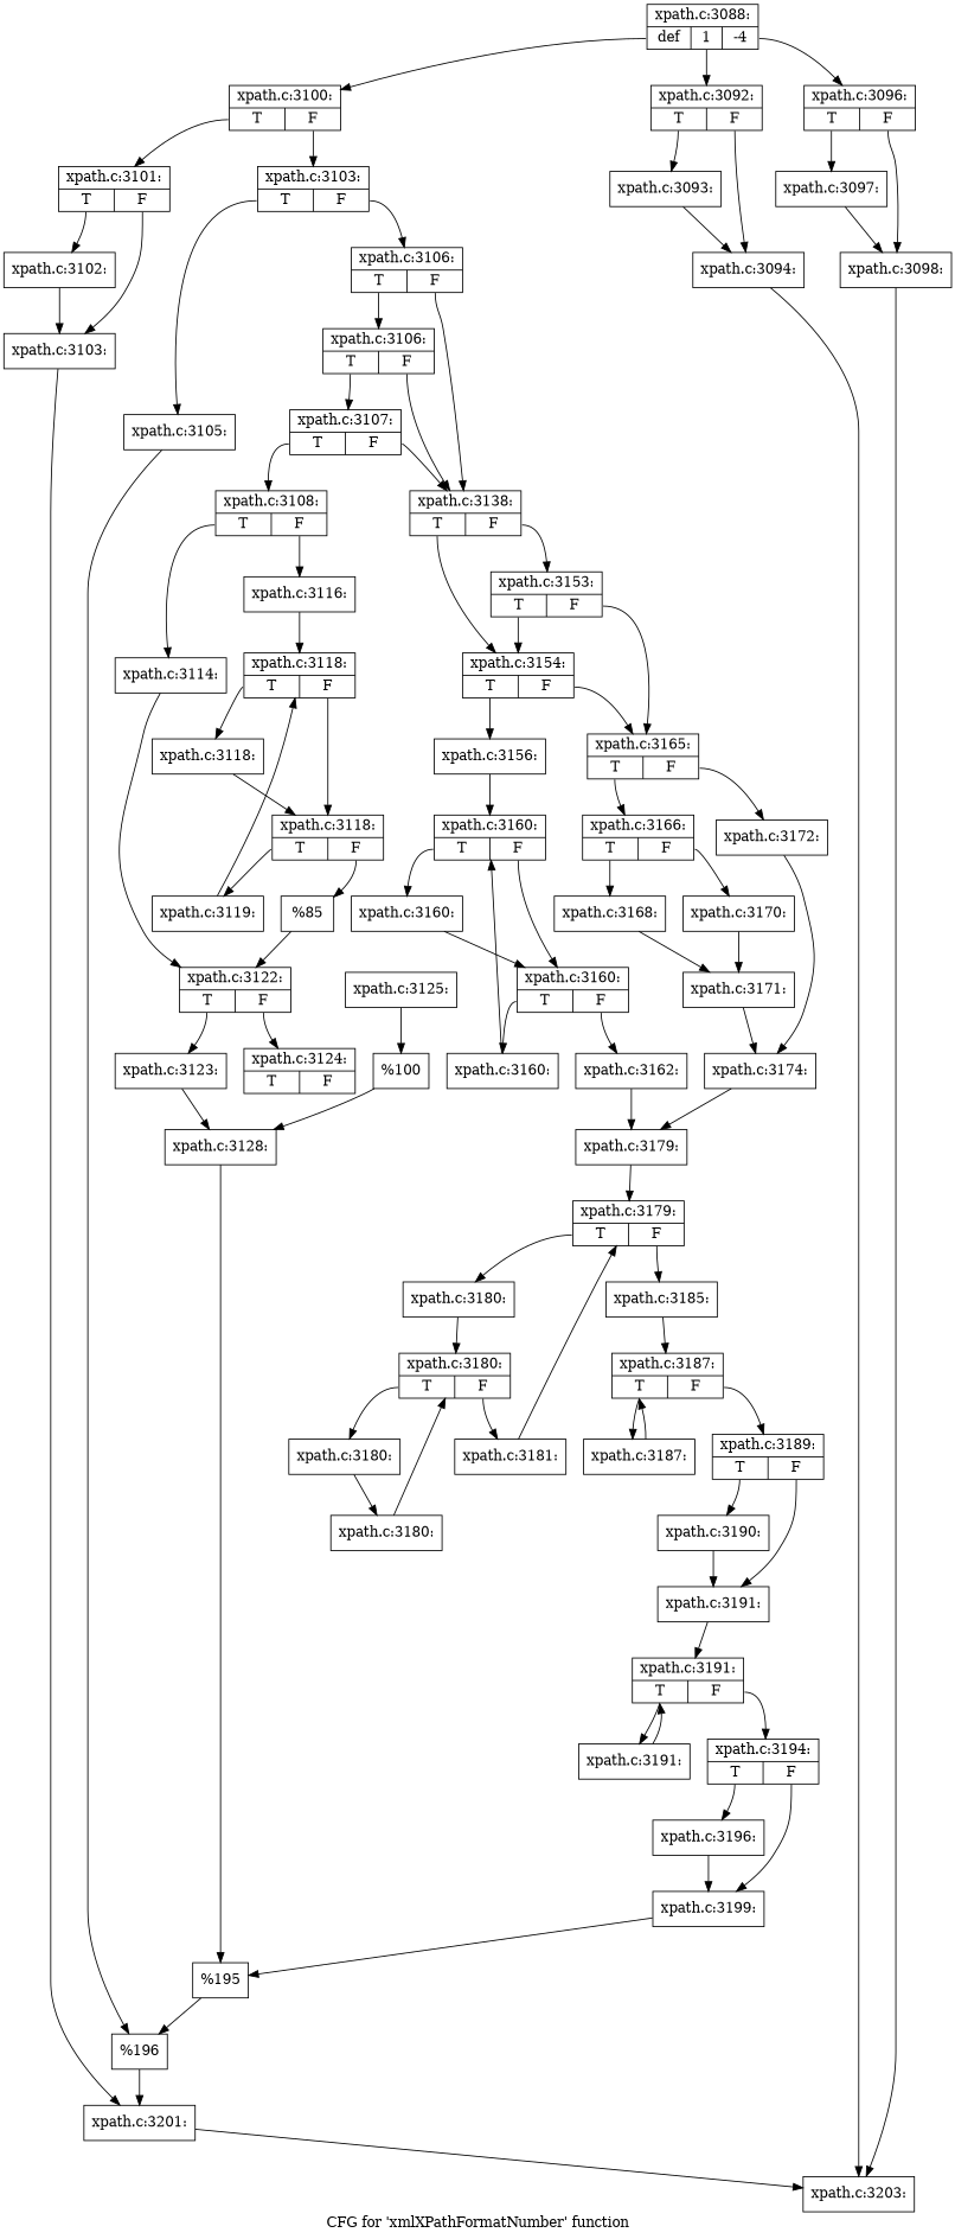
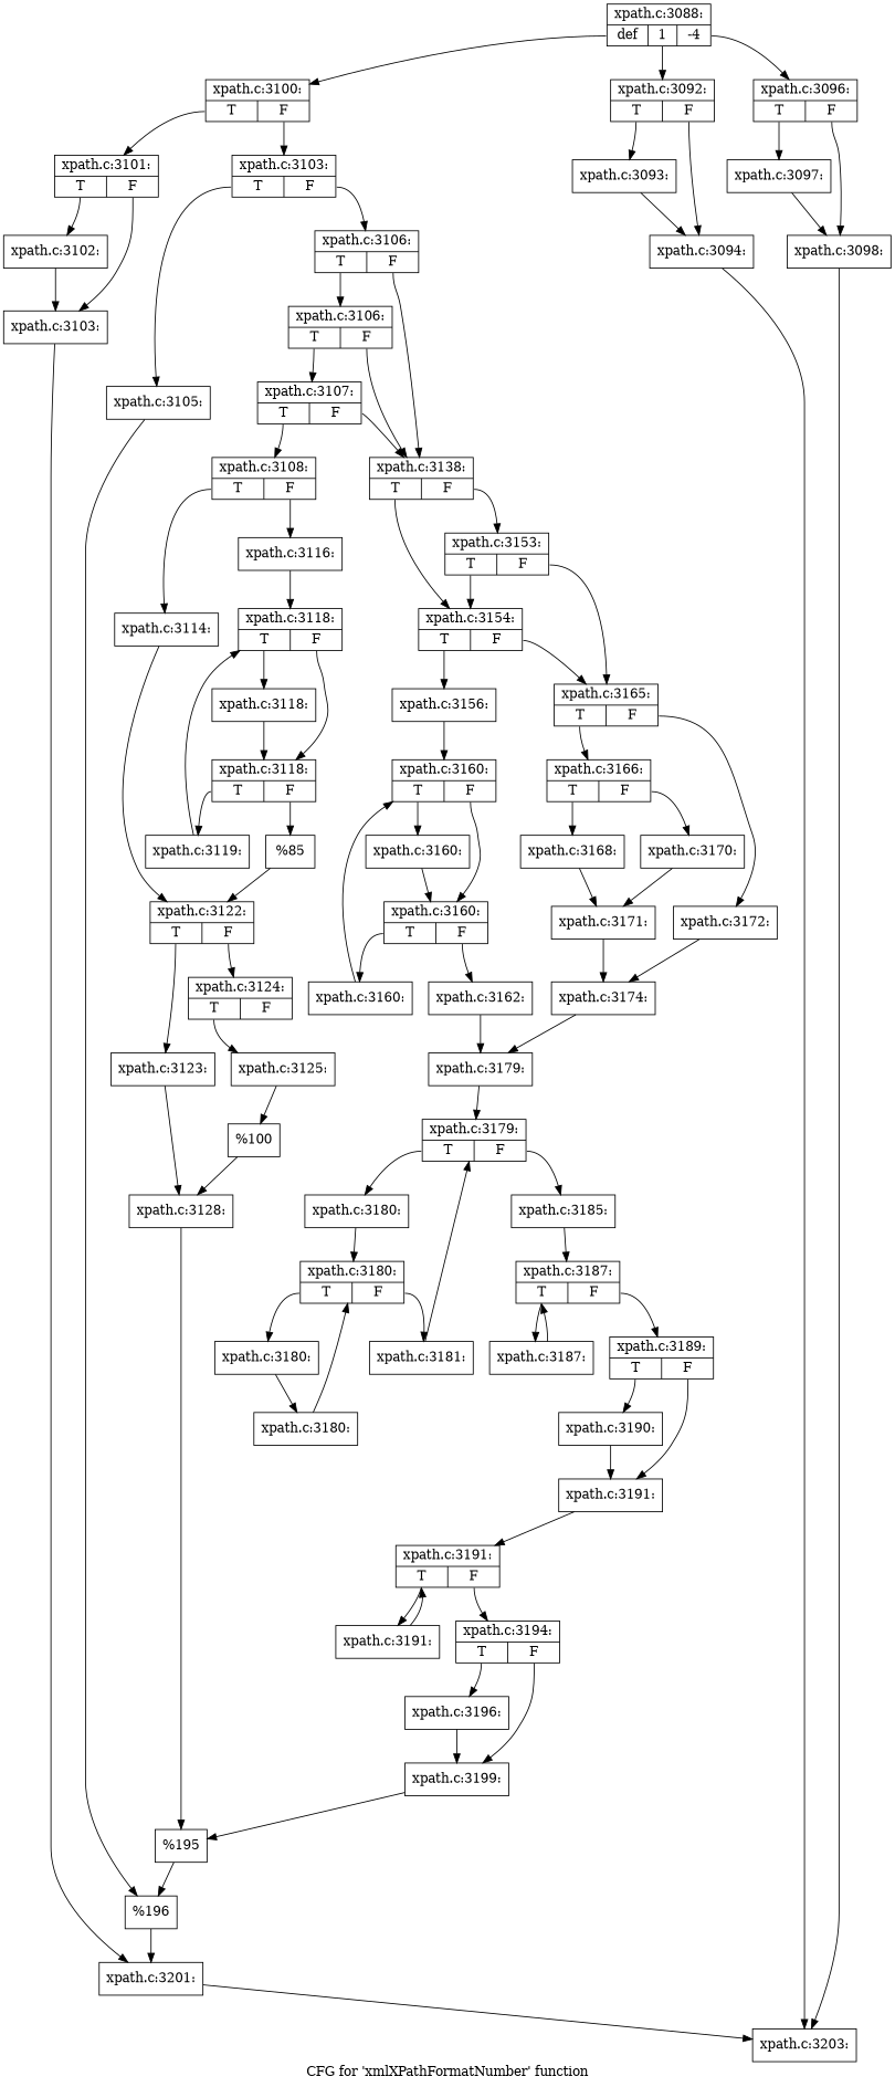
  digraph {
    label="CFG for 'xmlXPathFormatNumber' function"
    node [shape=record]
    n1 [label="{xpath.c:3088:|{<s0>def|<s1>1|<s2>-4}}"]
    n2 [label="{xpath.c:3100:|{<s0>T|<s1>F}}"]
    n3 [label="{xpath.c:3092:|{<s0>T|<s1>F}}"]
    n4 [label="{xpath.c:3096:|{<s0>T|<s1>F}}"]
    n5 [label="{xpath.c:3101:|{<s0>T|<s1>F}}"]
    n6 [label="{xpath.c:3103:|{<s0>T|<s1>F}}"]
    n7 [label="{xpath.c:3093:}"]
    n8 [label="{xpath.c:3094:}"]
    n9 [label="{xpath.c:3097:}"]
    n10 [label="{xpath.c:3098:}"]
    n11 [label="{xpath.c:3102:}"]
    n12 [label="{xpath.c:3103:}"]
    n13 [label="{xpath.c:3105:}"]
    n14 [label="{xpath.c:3106:|{<s0>T|<s1>F}}"]
    n15 [label="{xpath.c:3203:}"]
    n16 [label="{xpath.c:3201:}"]
    n17 [label="{%196}"]
    n18 [label="{xpath.c:3106:|{<s0>T|<s1>F}}"]
    n19 [label="{xpath.c:3138:|{<s0>T|<s1>F}}"]
    n20 [label="{xpath.c:3107:|{<s0>T|<s1>F}}"]
    n21 [label="{xpath.c:3154:|{<s0>T|<s1>F}}"]
    n22 [label="{xpath.c:3153:|{<s0>T|<s1>F}}"]
    n23 [label="{xpath.c:3108:|{<s0>T|<s1>F}}"]
    n24 [label="{xpath.c:3165:|{<s0>T|<s1>F}}"]
    n25 [label="{xpath.c:3156:}"]
    n26 [label="{xpath.c:3114:}"]
    n27 [label="{xpath.c:3116:}"]
    n28 [label="{xpath.c:3122:|{<s0>T|<s1>F}}"]
    n29 [label="{xpath.c:3118:|{<s0>T|<s1>F}}"]
    n30 [label="{xpath.c:3123:}"]
    n31 [label="{xpath.c:3124:|{<s0>T|<s1>F}}"]
    n32 [label="{xpath.c:3118:}"]
    n33 [label="{xpath.c:3118:|{<s0>T|<s1>F}}"]
    n34 [label="{xpath.c:3128:}"]
    n35 [label="{xpath.c:3125:}"]
    n36 [label="{xpath.c:3119:}"]
    n37 [label="{%85}"]
    n38 [label="{%195}"]
    n39 [label="{%100}"]
    n40 [label="{xpath.c:3166:|{<s0>T|<s1>F}}"]
    n41 [label="{xpath.c:3172:}"]
    n42 [label="{xpath.c:3160:|{<s0>T|<s1>F}}"]
    n43 [label="{xpath.c:3168:}"]
    n44 [label="{xpath.c:3170:}"]
    n45 [label="{xpath.c:3174:}"]
    n46 [label="{xpath.c:3160:}"]
    n47 [label="{xpath.c:3160:|{<s0>T|<s1>F}}"]
    n48 [label="{xpath.c:3160:}"]
    n49 [label="{xpath.c:3162:}"]
    n50 [label="{xpath.c:3179:}"]
    n51 [label="{xpath.c:3179:|{<s0>T|<s1>F}}"]
    n52 [label="{xpath.c:3180:}"]
    n53 [label="{xpath.c:3185:}"]
    n54 [label="{xpath.c:3171:}"]
    n55 [label="{xpath.c:3180:|{<s0>T|<s1>F}}"]
    n56 [label="{xpath.c:3187:|{<s0>T|<s1>F}}"]
    n57 [label="{xpath.c:3180:}"]
    n58 [label="{xpath.c:3181:}"]
    n59 [label="{xpath.c:3187:}"]
    n60 [label="{xpath.c:3189:|{<s0>T|<s1>F}}"]
    n61 [label="{xpath.c:3180:}"]
    n62 [label="{xpath.c:3190:}"]
    n63 [label="{xpath.c:3191:}"]
    n64 [label="{xpath.c:3191:|{<s0>T|<s1>F}}"]
    n65 [label="{xpath.c:3191:}"]
    n66 [label="{xpath.c:3194:|{<s0>T|<s1>F}}"]
    n67 [label="{xpath.c:3196:}"]
    n68 [label="{xpath.c:3199:}"]
    n1 -> n2 [tailport=s0]
    n1 -> n3 [tailport=s1]
    n1 -> n4 [tailport=s2]
    n2 -> n5 [tailport=s0]
    n2 -> n6 [tailport=s1]
    n3 -> n7 [tailport=s0]
    n3 -> n8 [tailport=s1]
    n4 -> n9 [tailport=s0]
    n4 -> n10 [tailport=s1]
    n5 -> n11 [tailport=s0]
    n5 -> n12 [tailport=s1]
    n6 -> n13 [tailport=s0]
    n6 -> n14 [tailport=s1]
    n7 -> n8
    n8 -> n15
    n9 -> n10
    n10 -> n15
    n11 -> n12
    n12 -> n16
    n13 -> n17
    n14 -> n18 [tailport=s0]
    n14 -> n19 [tailport=s1]
    n16 -> n15
    n17 -> n16
    n18 -> n19 [tailport=s1]
    n18 -> n20 [tailport=s0]
    n19 -> n21 [tailport=s0]
    n19 -> n22 [tailport=s1]
    n20 -> n19 [tailport=s1]
    n20 -> n23 [tailport=s0]
    n21 -> n24 [tailport=s1]
    n21 -> n25 [tailport=s0]
    n22 -> n21 [tailport=s0]
    n22 -> n24 [tailport=s1]
    n23 -> n26 [tailport=s0]
    n23 -> n27 [tailport=s1]
    n24 -> n40 [tailport=s0]
    n24 -> n41 [tailport=s1]
    n25 -> n42
    n26 -> n28
    n27 -> n29
    n28 -> n30 [tailport=s0]
    n28 -> n31 [tailport=s1]
    n29 -> n32 [tailport=s0]
    n29 -> n33 [tailport=s1]
    n30 -> n34
+   n31 -> n35 [tailport=s0]
    n32 -> n33
    n33 -> n36 [tailport=s0]
    n33 -> n37 [tailport=s1]
    n34 -> n38
    n35 -> n39
    n36 -> n29
    n37 -> n28
    n38 -> n17
    n39 -> n34
    n40 -> n43 [tailport=s0]
    n40 -> n44 [tailport=s1]
    n41 -> n45
    n42 -> n46 [tailport=s0]
    n42 -> n47 [tailport=s1]
    n43 -> n54
    n44 -> n54
    n45 -> n50
    n46 -> n47
    n47 -> n48 [tailport=s0]
    n47 -> n49 [tailport=s1]
    n48 -> n42
    n49 -> n50
    n50 -> n51
    n51 -> n52 [tailport=s0]
    n51 -> n53 [tailport=s1]
    n52 -> n55
    n53 -> n56
    n54 -> n45
    n55 -> n57 [tailport=s0]
    n55 -> n58 [tailport=s1]
    n56 -> n59 [tailport=s0]
    n56 -> n60 [tailport=s1]
    n57 -> n61
    n58 -> n51
    n59 -> n56
    n60 -> n62 [tailport=s0]
    n60 -> n63 [tailport=s1]
    n61 -> n55
    n62 -> n63
    n63 -> n64
    n64 -> n65 [tailport=s0]
    n64 -> n66 [tailport=s1]
    n65 -> n64
    n66 -> n67 [tailport=s0]
    n66 -> n68 [tailport=s1]
    n67 -> n68
    n68 -> n38
  }
